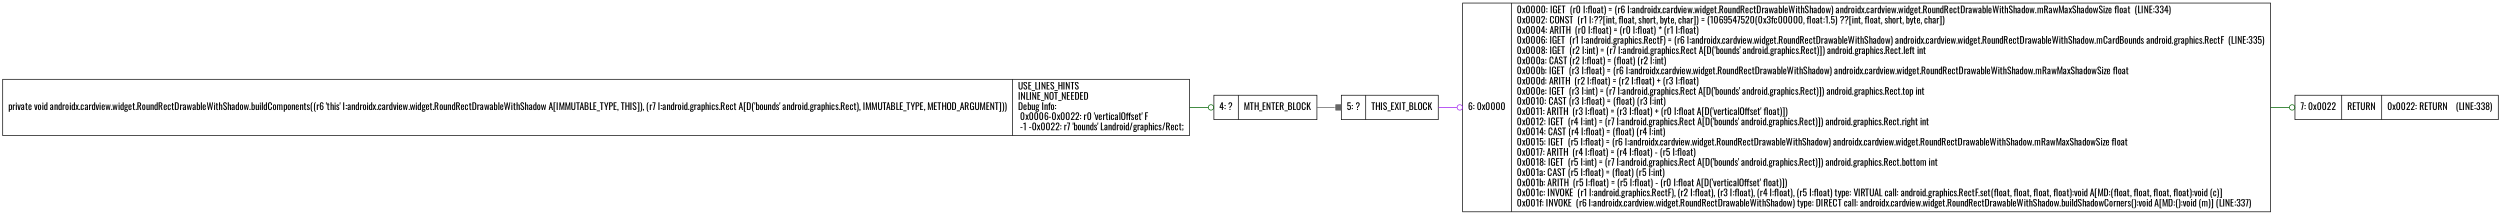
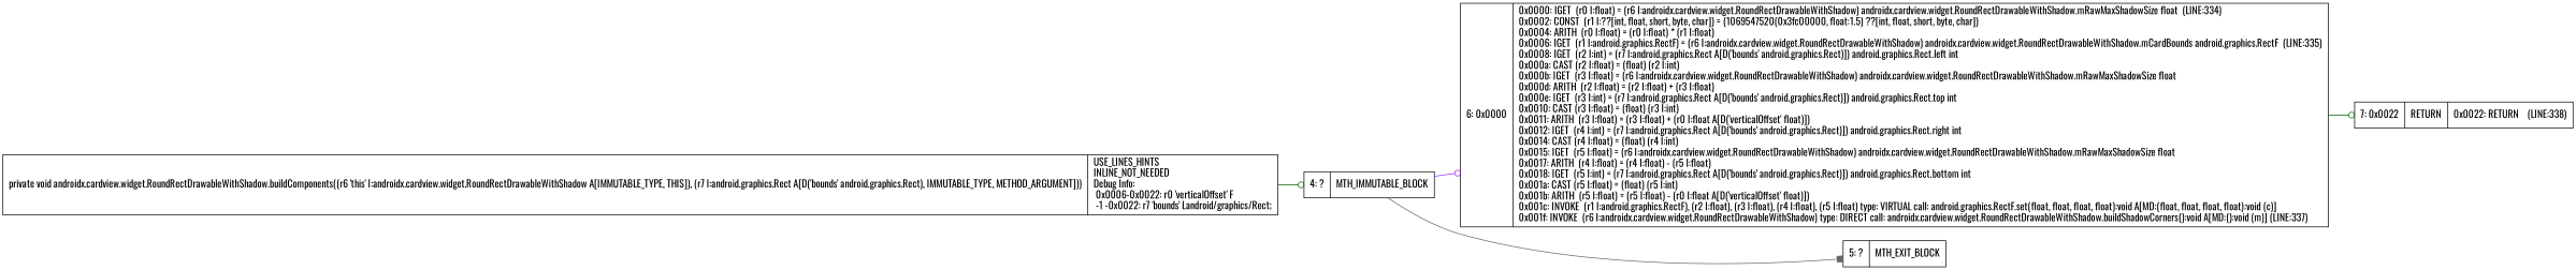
  digraph {
    fontname=Oswald
    rankdir=LR
    node [fontname=Oswald shape=record]
    edge [arrowhead=odot color=darkgreen fontname=Oswald]
-   n1 [label="{4\:\ ?|MTH_ENTER_BLOCK\l}"]
+   n1 [label="{4\:\ ?|MTH_IMMUTABLE_BLOCK\l}"]
    n2 [label="{6\:\ 0x0000|0x0000: IGET  (r0 I:float) = (r6 I:androidx.cardview.widget.RoundRectDrawableWithShadow) androidx.cardview.widget.RoundRectDrawableWithShadow.mRawMaxShadowSize float  (LINE:334)\l0x0002: CONST  (r1 I:??[int, float, short, byte, char]) = (1069547520(0x3fc00000, float:1.5) ??[int, float, short, byte, char]) \l0x0004: ARITH  (r0 I:float) = (r0 I:float) * (r1 I:float) \l0x0006: IGET  (r1 I:android.graphics.RectF) = (r6 I:androidx.cardview.widget.RoundRectDrawableWithShadow) androidx.cardview.widget.RoundRectDrawableWithShadow.mCardBounds android.graphics.RectF  (LINE:335)\l0x0008: IGET  (r2 I:int) = (r7 I:android.graphics.Rect A[D('bounds' android.graphics.Rect)]) android.graphics.Rect.left int \l0x000a: CAST (r2 I:float) = (float) (r2 I:int) \l0x000b: IGET  (r3 I:float) = (r6 I:androidx.cardview.widget.RoundRectDrawableWithShadow) androidx.cardview.widget.RoundRectDrawableWithShadow.mRawMaxShadowSize float \l0x000d: ARITH  (r2 I:float) = (r2 I:float) + (r3 I:float) \l0x000e: IGET  (r3 I:int) = (r7 I:android.graphics.Rect A[D('bounds' android.graphics.Rect)]) android.graphics.Rect.top int \l0x0010: CAST (r3 I:float) = (float) (r3 I:int) \l0x0011: ARITH  (r3 I:float) = (r3 I:float) + (r0 I:float A[D('verticalOffset' float)]) \l0x0012: IGET  (r4 I:int) = (r7 I:android.graphics.Rect A[D('bounds' android.graphics.Rect)]) android.graphics.Rect.right int \l0x0014: CAST (r4 I:float) = (float) (r4 I:int) \l0x0015: IGET  (r5 I:float) = (r6 I:androidx.cardview.widget.RoundRectDrawableWithShadow) androidx.cardview.widget.RoundRectDrawableWithShadow.mRawMaxShadowSize float \l0x0017: ARITH  (r4 I:float) = (r4 I:float) \- (r5 I:float) \l0x0018: IGET  (r5 I:int) = (r7 I:android.graphics.Rect A[D('bounds' android.graphics.Rect)]) android.graphics.Rect.bottom int \l0x001a: CAST (r5 I:float) = (float) (r5 I:int) \l0x001b: ARITH  (r5 I:float) = (r5 I:float) \- (r0 I:float A[D('verticalOffset' float)]) \l0x001c: INVOKE  (r1 I:android.graphics.RectF), (r2 I:float), (r3 I:float), (r4 I:float), (r5 I:float) type: VIRTUAL call: android.graphics.RectF.set(float, float, float, float):void A[MD:(float, float, float, float):void (c)]\l0x001f: INVOKE  (r6 I:androidx.cardview.widget.RoundRectDrawableWithShadow) type: DIRECT call: androidx.cardview.widget.RoundRectDrawableWithShadow.buildShadowCorners():void A[MD:():void (m)] (LINE:337)\l}"]
-   n3 [label="{5\:\ ?|THIS_EXIT_BLOCK\l}"]
+   n3 [label="{5\:\ ?|MTH_EXIT_BLOCK\l}"]
    n4 [label="{7\:\ 0x0022|RETURN\l|0x0022: RETURN    (LINE:338)\l}"]
    n5 [label="{private void androidx.cardview.widget.RoundRectDrawableWithShadow.buildComponents((r6 'this' I:androidx.cardview.widget.RoundRectDrawableWithShadow A[IMMUTABLE_TYPE, THIS]), (r7 I:android.graphics.Rect A[D('bounds' android.graphics.Rect), IMMUTABLE_TYPE, METHOD_ARGUMENT]))  | USE_LINES_HINTS\lINLINE_NOT_NEEDED\lDebug Info:\l  0x0006\-0x0022: r0 'verticalOffset' F\l  \-1 \-0x0022: r7 'bounds' Landroid\/graphics\/Rect;\l}"]
-   n3 -> n2 [color=purple]
+   n1 -> n2 [color=purple]
    n1 -> n3 [arrowhead=box color=gray40]
    n2 -> n4
    n5 -> n1
  }
